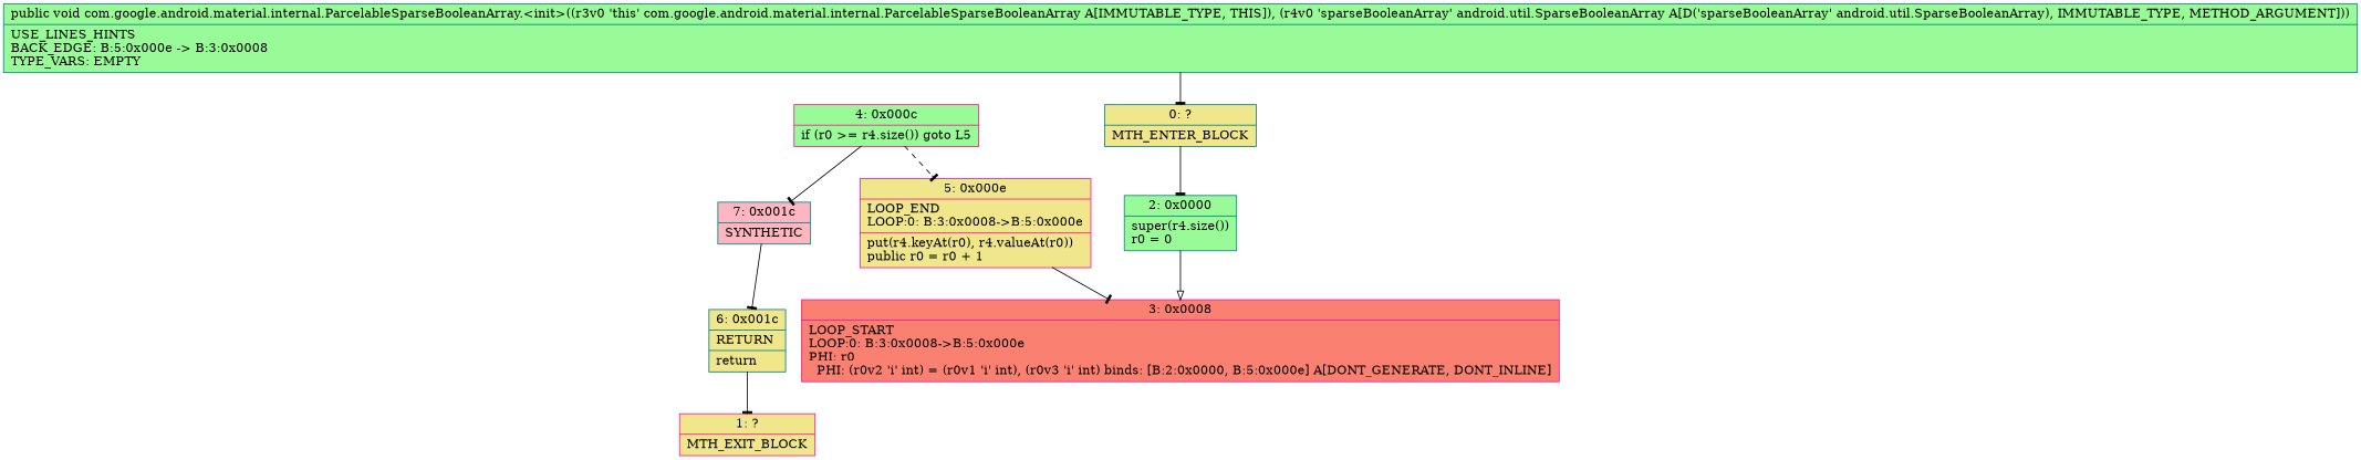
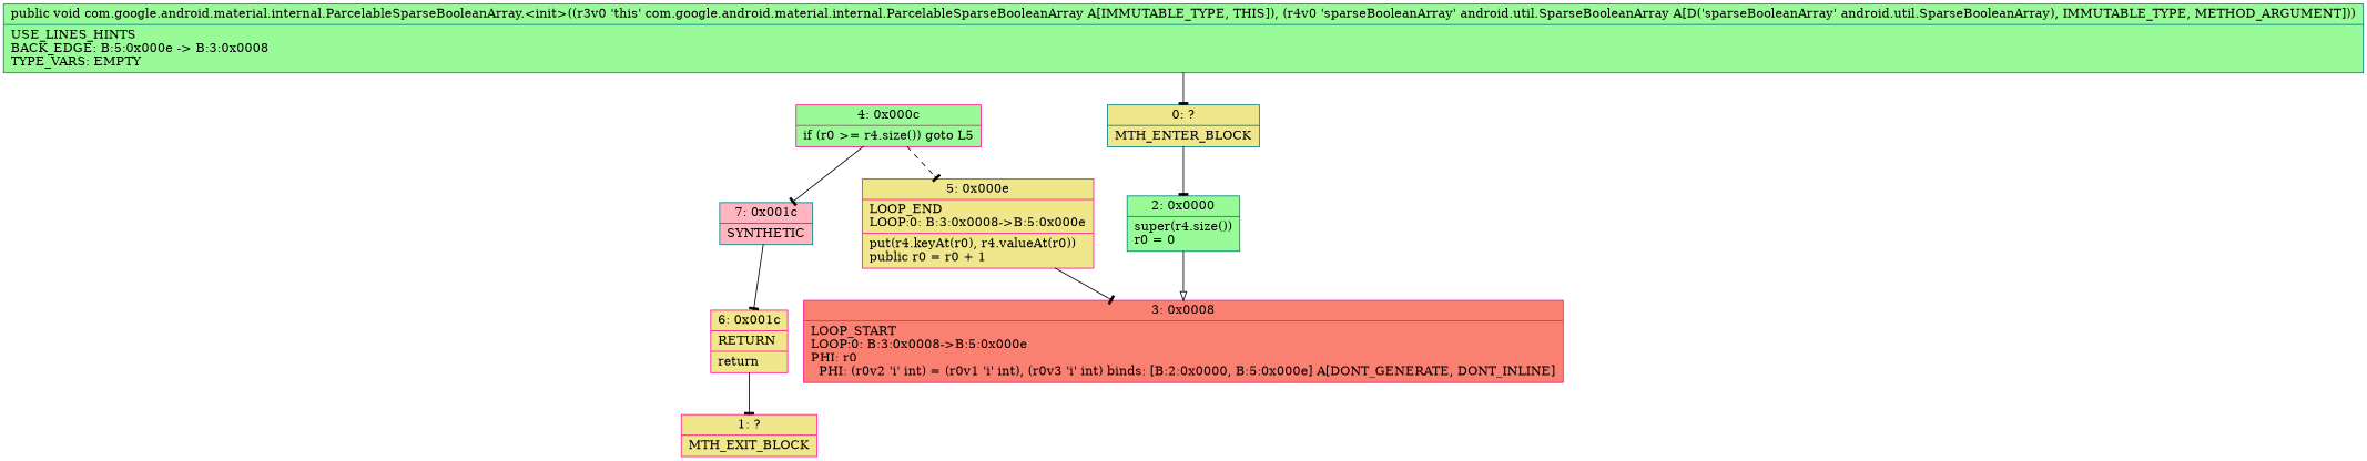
  digraph {
    node [color=teal fillcolor=khaki shape=record style=filled]
    edge [arrowhead=tee]
    n1 [label="{0\:\ ?|MTH_ENTER_BLOCK\l}"]
    n2 [fillcolor=palegreen label="{2\:\ 0x0000|super(r4.size())\lr0 = 0\l}"]
    n3 [color=deeppink fillcolor=salmon label="{3\:\ 0x0008|LOOP_START\lLOOP:0: B:3:0x0008\-\>B:5:0x000e\lPHI: r0 \l  PHI: (r0v2 'i' int) = (r0v1 'i' int), (r0v3 'i' int) binds: [B:2:0x0000, B:5:0x000e] A[DONT_GENERATE, DONT_INLINE]\l}"]
    n4 [color=deeppink fillcolor=palegreen label="{4\:\ 0x000c|if (r0 \>= r4.size()) goto L5\l}"]
    n5 [color=deeppink label="{5\:\ 0x000e|LOOP_END\lLOOP:0: B:3:0x0008\-\>B:5:0x000e\l|put(r4.keyAt(r0), r4.valueAt(r0))\lpublic r0 = r0 + 1\l}"]
    n6 [fillcolor=lightpink label="{7\:\ 0x001c|SYNTHETIC\l}"]
-   n7 [label="{6\:\ 0x001c|RETURN\l|return\l}"]
+   n7 [color=deeppink label="{6\:\ 0x001c|RETURN\l|return\l}"]
    n8 [color=deeppink label="{1\:\ ?|MTH_EXIT_BLOCK\l}"]
    n9 [fillcolor=palegreen label="{public void com.google.android.material.internal.ParcelableSparseBooleanArray.\<init\>((r3v0 'this' com.google.android.material.internal.ParcelableSparseBooleanArray A[IMMUTABLE_TYPE, THIS]), (r4v0 'sparseBooleanArray' android.util.SparseBooleanArray A[D('sparseBooleanArray' android.util.SparseBooleanArray), IMMUTABLE_TYPE, METHOD_ARGUMENT]))  | USE_LINES_HINTS\lBACK_EDGE: B:5:0x000e \-\> B:3:0x0008\lTYPE_VARS: EMPTY\l}"]
    n1 -> n2
    n2 -> n3 [arrowhead=onormal]
    n4 -> n5 [style=dashed]
    n4 -> n6
    n5 -> n3
    n6 -> n7
    n7 -> n8
    n9 -> n1
  }
